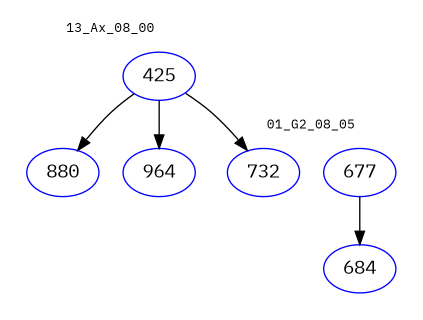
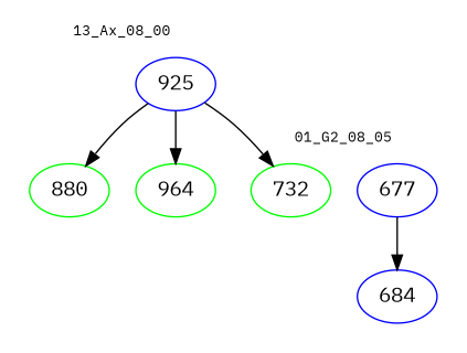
  digraph {
    fontname="IBM Plex Mono"
    node [color=blue fontname="IBM Plex Mono"]
    edge [color=black fontname="IBM Plex Mono"]
-   n1 [label=425]
-   n2 [label=880]
-   n3 [label=964]
+   n1 [label=925]
+   n2 [color=green label=880]
+   n3 [color=green label=964]
    n4 [label=677]
-   n5 [label=732]
+   n5 [color=green label=732]
    n6 [label=684]
    subgraph cluster_1 {
      color=white
      fontsize=10
      label="13_Ax_08_00"
      n1
      n2
      n3
    }
    subgraph cluster_2 {
      color=white
      fontsize=10
      label="01_G2_08_05"
      n4
      n5
      n6
    }
    n1 -> n2
    n1 -> n3
    n1 -> n5
    n4 -> n6
  }
